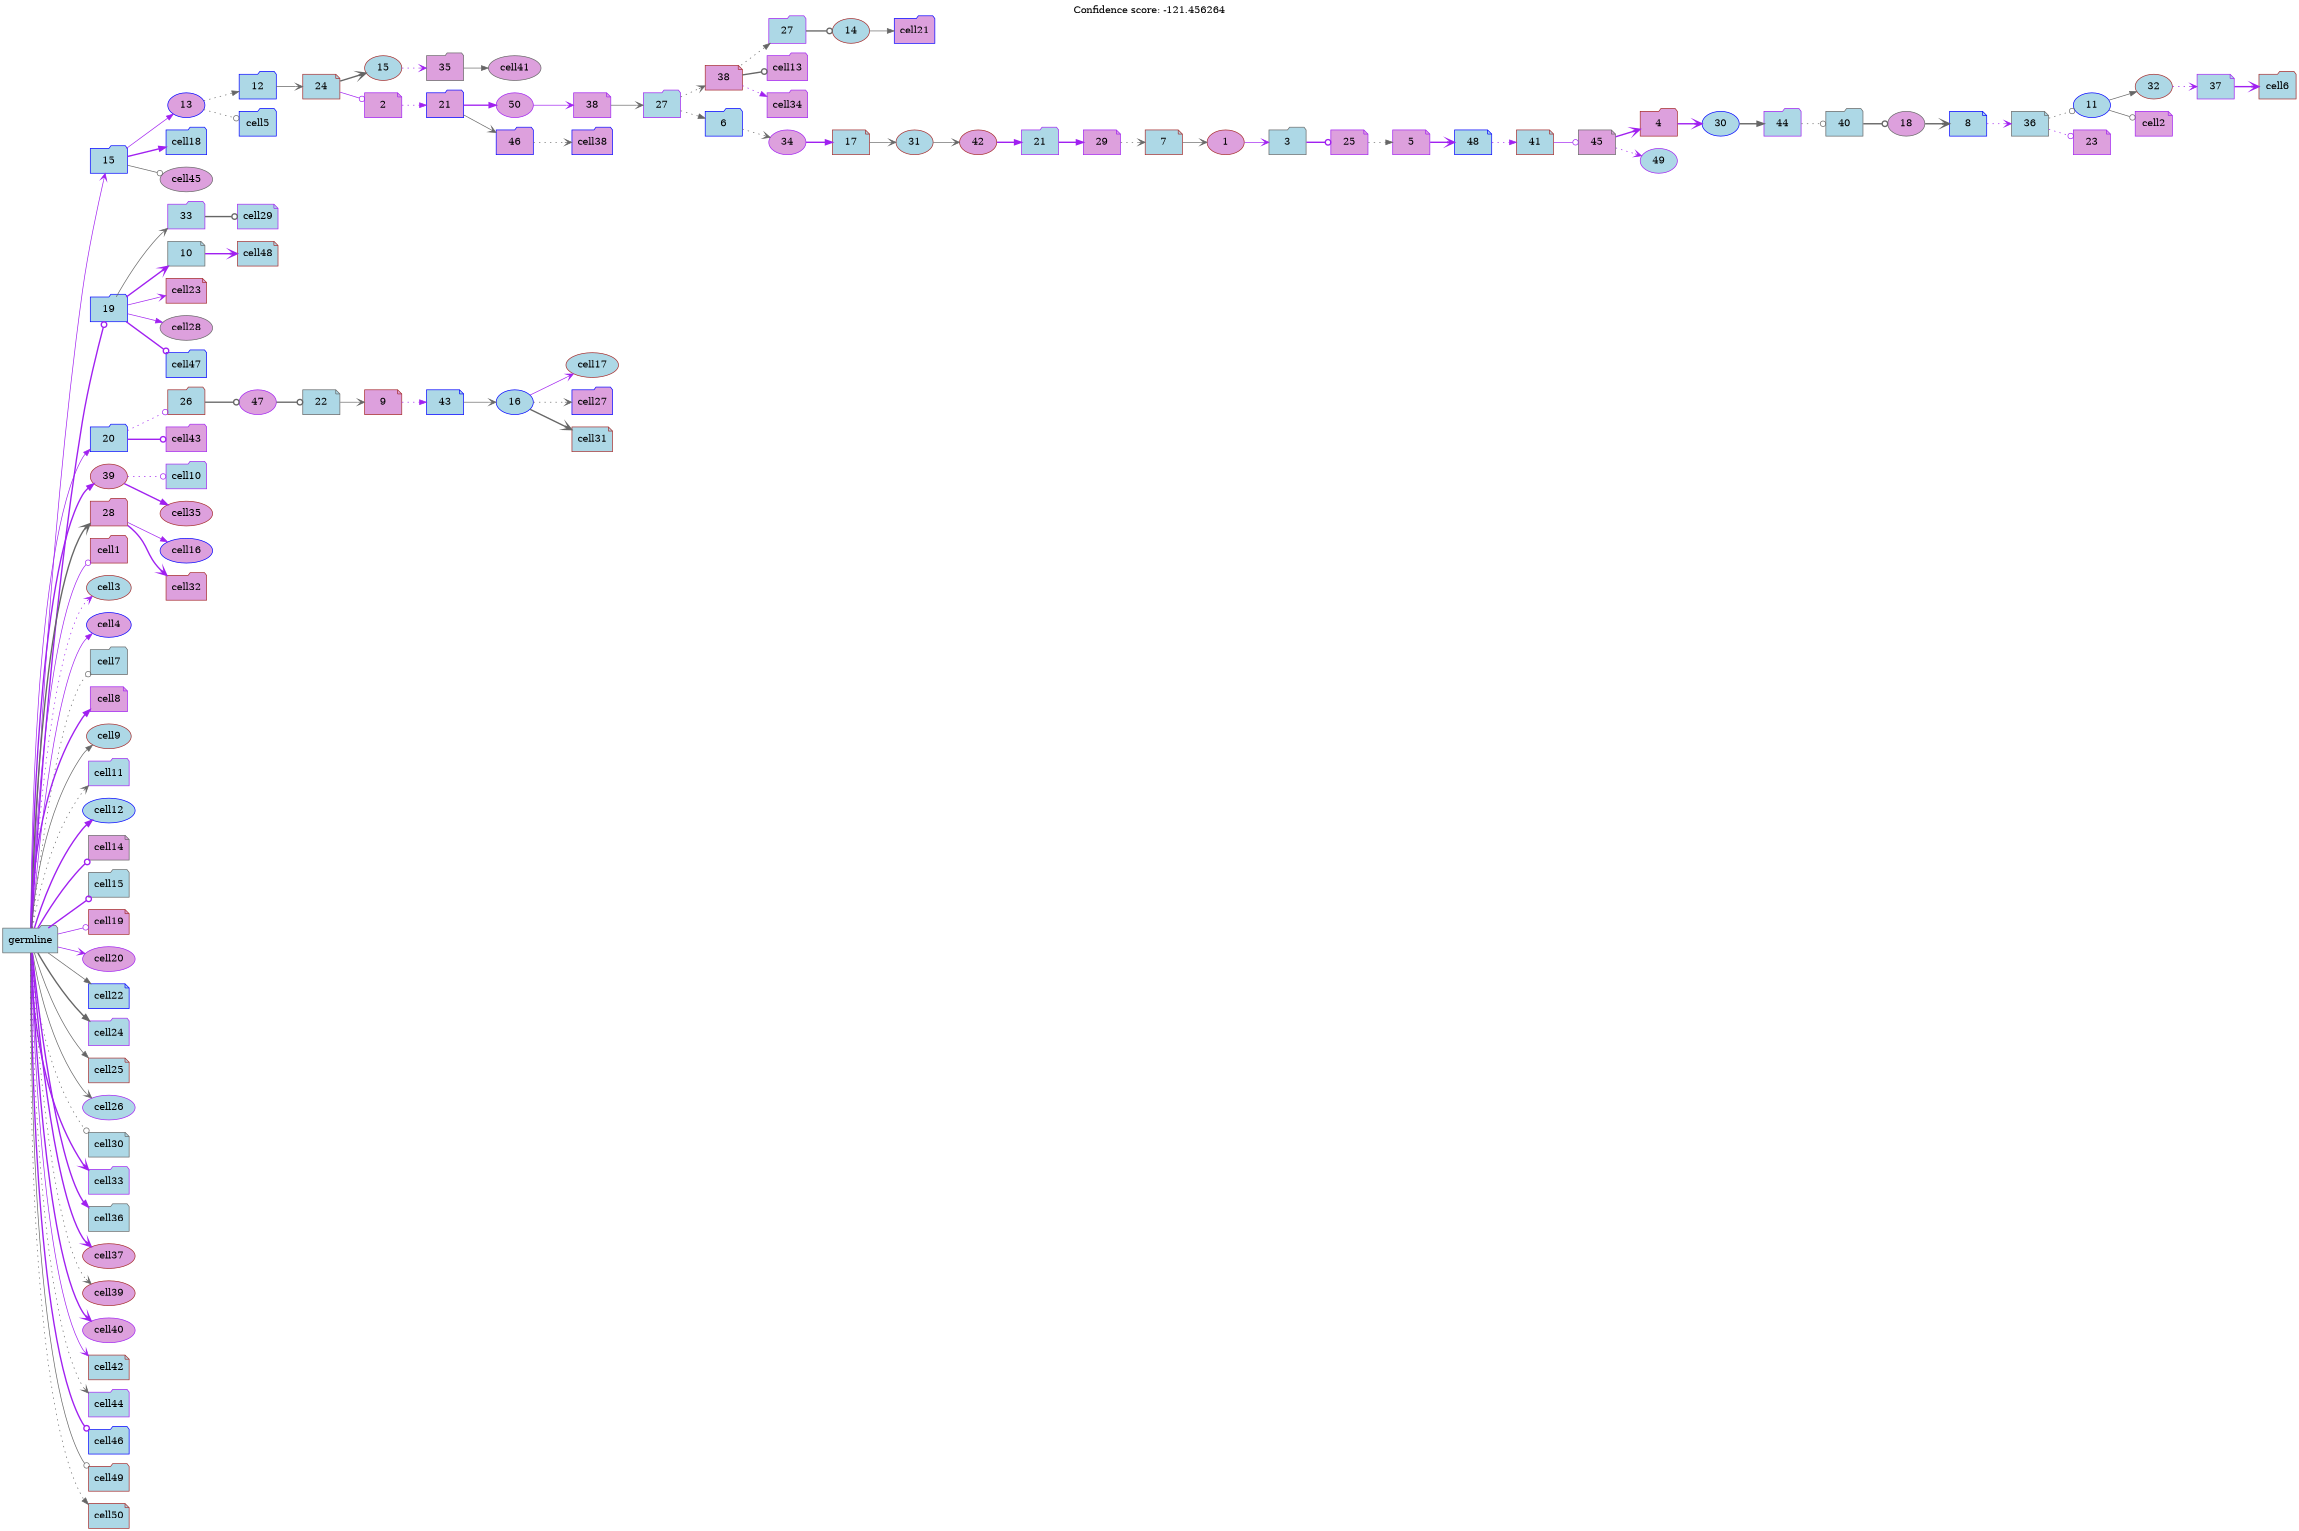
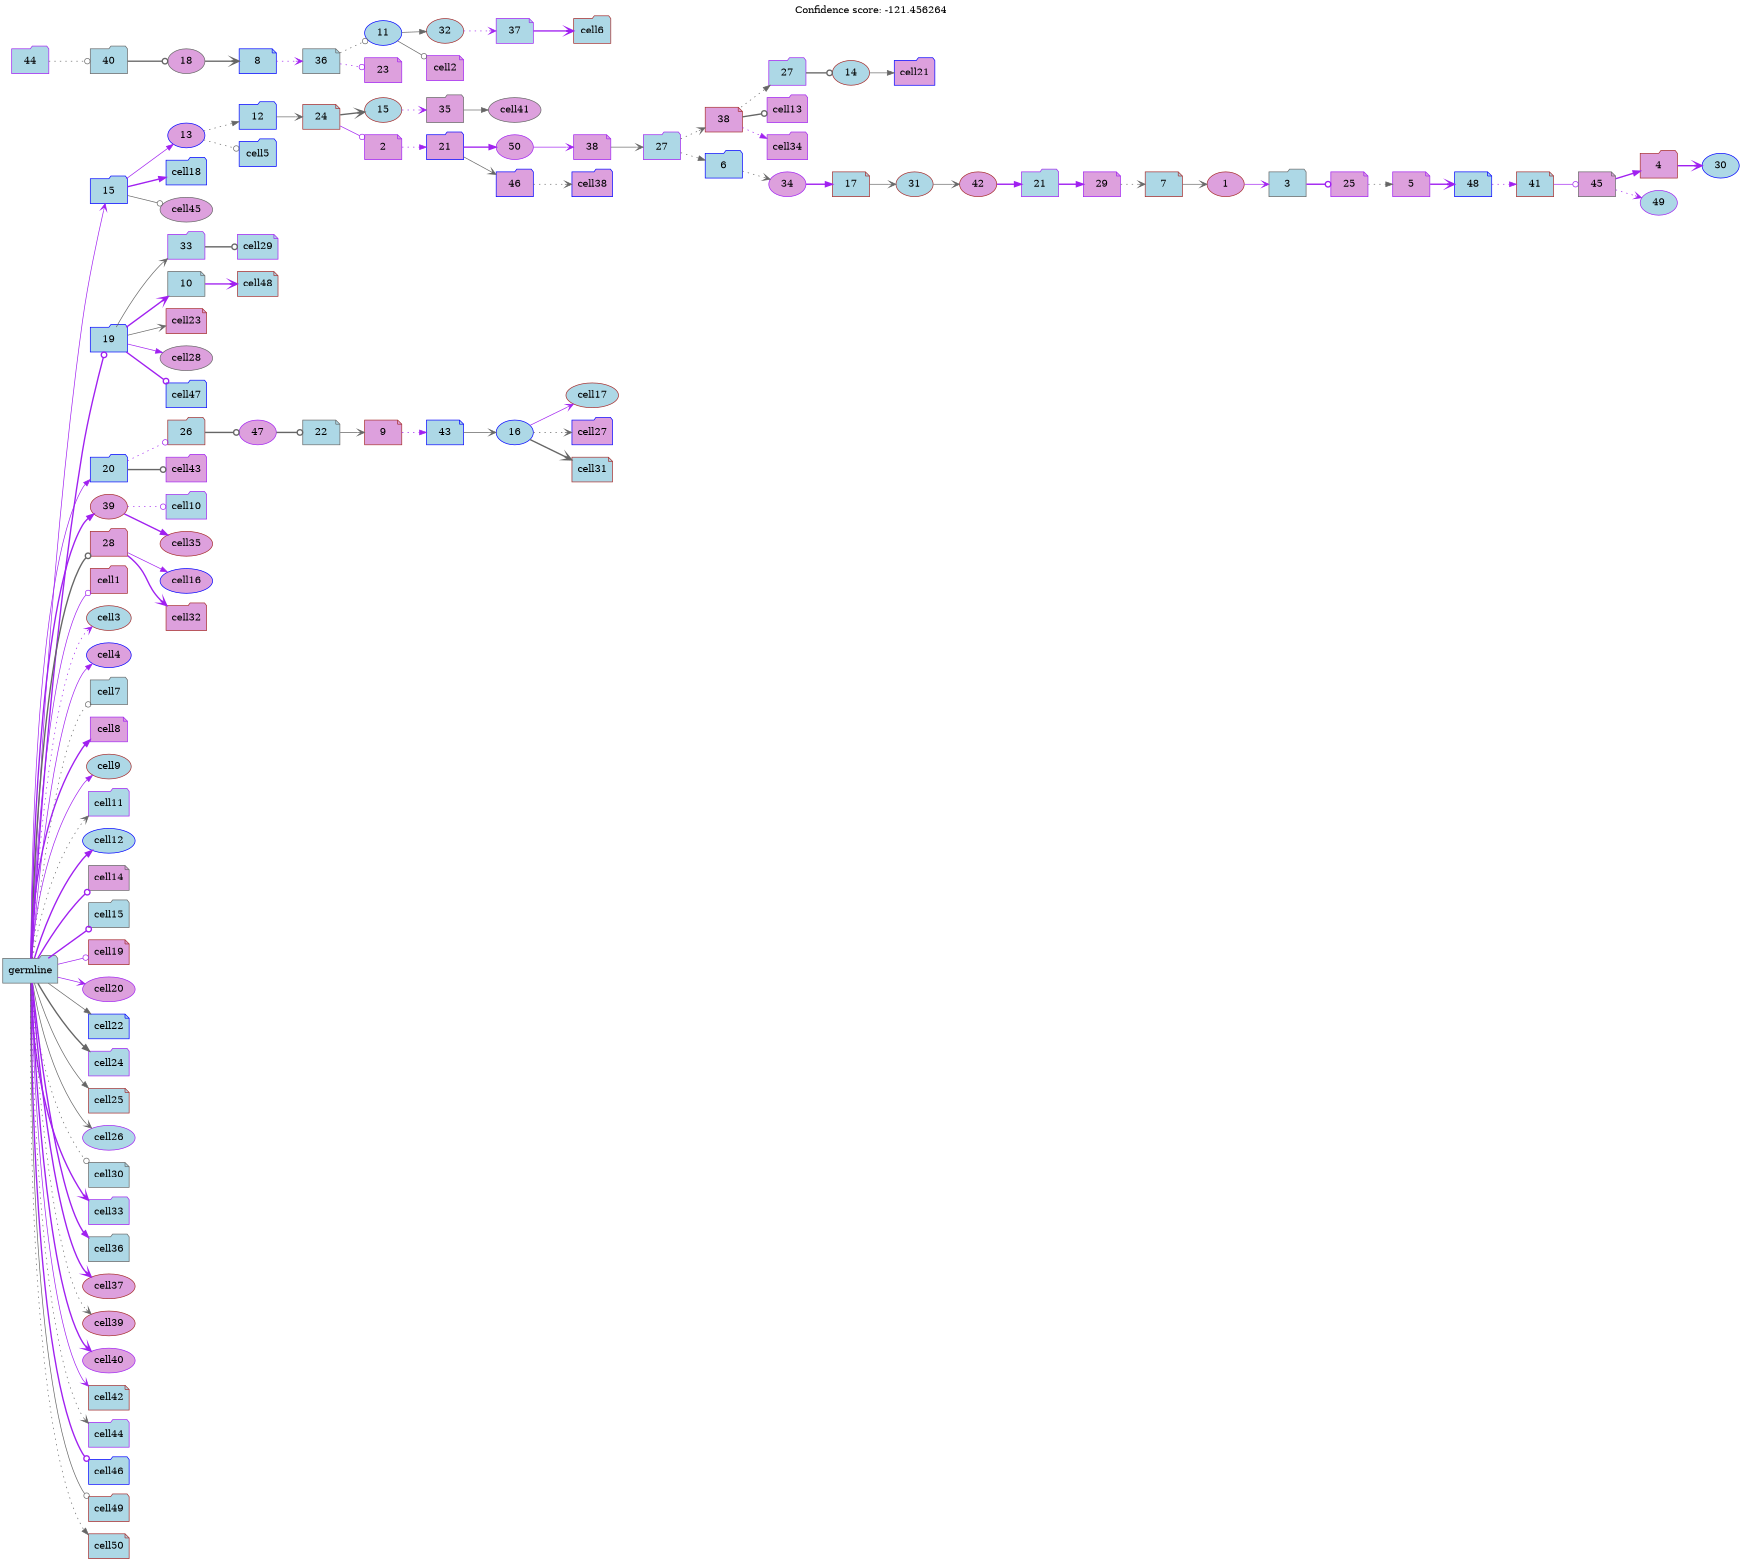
  digraph {
    label="Confidence score: -121.456264"
    labelloc=t
    rankdir=LR
    node [color=brown fillcolor=lightblue shape=folder style=filled]
    edge [arrowhead=vee color=purple style=bold]
    n1 [label=15 shape=ellipse]
    n2 [color=gray40 fillcolor=plum label=35]
    cell41 [color=gray40 fillcolor=plum shape=ellipse]
    n4 [color=purple label=27]
    n5 [label=14 shape=ellipse]
    cell21 [color=blue fillcolor=plum]
    n7 [fillcolor=plum label=38 shape=note]
    cell13 [color=purple fillcolor=plum]
    cell34 [color=purple fillcolor=plum]
    n10 [label=32 shape=ellipse]
    n11 [color=purple label=37 shape=note]
    cell6
    n13 [color=blue label=11 shape=ellipse]
    cell2 [color=purple fillcolor=plum shape=note]
    n15 [color=gray40 label=36 shape=note]
    n16 [color=purple fillcolor=plum label=23 shape=note]
    n17 [color=blue label=8 shape=note]
    n18 [color=gray40 fillcolor=plum label=18 shape=ellipse]
    n19 [color=gray40 label=40]
    n20 [color=purple label=44]
    n21 [color=blue label=30 shape=ellipse]
    n22 [fillcolor=plum label=4]
    n23 [color=gray40 fillcolor=plum label=45 shape=note]
    n24 [color=purple label=49 shape=ellipse]
    n25 [label=41 shape=note]
    n26 [color=blue label=48 shape=note]
    n27 [color=purple fillcolor=plum label=5 shape=note]
    n28 [color=purple fillcolor=plum label=25 shape=note]
    n29 [color=gray40 label=3]
    n30 [fillcolor=plum label=1 shape=ellipse]
    n31 [label=7 shape=note]
    n32 [color=purple fillcolor=plum label=29 shape=note]
    n33 [color=purple label=21]
    n34 [fillcolor=plum label=42 shape=ellipse]
    n35 [label=31 shape=ellipse]
    n36 [label=17 shape=note]
    n37 [color=purple fillcolor=plum label=34 shape=ellipse]
    n38 [color=blue label=6]
    n39 [color=purple label=27]
    n40 [color=purple fillcolor=plum label=38 shape=note]
    n41 [color=purple fillcolor=plum label=50 shape=ellipse]
    n42 [color=blue fillcolor=plum label=21]
    n43 [color=blue fillcolor=plum label=46]
    cell38 [color=blue fillcolor=plum]
    n45 [color=purple fillcolor=plum label=2 shape=note]
    n46 [label=24 shape=note]
    n47 [color=blue label=12]
    n48 [color=blue fillcolor=plum label=13 shape=ellipse]
    cell5 [color=blue]
    n50 [color=blue label=15]
    cell18 [color=blue]
    cell45 [color=gray40 fillcolor=plum shape=ellipse]
    n53 [color=blue label=19]
    n54 [color=purple label=33]
    n55 [color=gray40 label=10 shape=note]
    cell23 [fillcolor=plum shape=note]
    cell28 [color=gray40 fillcolor=plum shape=ellipse]
    cell47 [color=blue]
    cell29 [color=purple shape=note]
    cell48 [shape=note]
    n61 [color=blue label=43 shape=note]
    n62 [color=blue label=16 shape=ellipse]
    cell17 [shape=ellipse]
    cell27 [color=blue fillcolor=plum]
    cell31 [shape=note]
    n66 [fillcolor=plum label=9 shape=note]
    n67 [color=gray40 label=22 shape=note]
    n68 [color=purple fillcolor=plum label=47 shape=ellipse]
    n69 [label=26]
    n70 [color=blue label=20]
    cell43 [color=purple fillcolor=plum]
    n72 [color=gray40 label=germline]
    n73 [fillcolor=plum label=39 shape=ellipse]
    n74 [fillcolor=plum label=28]
    cell1 [fillcolor=plum]
    cell3 [shape=ellipse]
    cell4 [color=blue fillcolor=plum shape=ellipse]
    cell7 [color=gray40]
    cell8 [color=purple fillcolor=plum shape=note]
    cell9 [shape=ellipse]
    cell11 [color=purple]
    cell12 [color=blue shape=ellipse]
    cell14 [color=gray40 fillcolor=plum shape=note]
    cell15 [color=gray40]
    cell19 [fillcolor=plum shape=note]
    cell20 [color=purple fillcolor=plum shape=ellipse]
    cell22 [color=blue shape=note]
    cell24 [color=purple]
    cell25 [shape=note]
    cell26 [color=purple shape=ellipse]
    cell30 [color=gray40 shape=note]
    cell33 [color=purple]
    cell36 [color=gray40]
    cell37 [fillcolor=plum shape=ellipse]
    cell39 [fillcolor=plum shape=ellipse]
    cell40 [color=purple fillcolor=plum shape=ellipse]
    cell42 [shape=note]
    cell44 [color=purple]
    cell46 [color=blue]
    cell49
    cell50 [shape=note]
    cell10 [color=purple]
    cell35 [fillcolor=plum shape=ellipse]
    cell16 [color=blue fillcolor=plum shape=ellipse]
    cell32 [fillcolor=plum]
    n1 -> n2 [style=dotted]
    n2 -> cell41 [arrowhead=normal color=gray40 style=solid]
    n4 -> n5 [arrowhead=odot color=gray40]
    n5 -> cell21 [arrowhead=normal color=gray40 style=solid]
    n7 -> n4 [arrowhead=normal color=gray40 style=dotted]
    n7 -> cell13 [arrowhead=odot color=gray40]
    n7 -> cell34 [arrowhead=normal style=dotted]
    n10 -> n11 [style=dotted]
    n11 -> cell6
    n13 -> n10 [arrowhead=normal color=gray40 style=solid]
    n13 -> cell2 [arrowhead=odot color=gray40 style=solid]
    n15 -> n13 [arrowhead=odot color=gray40 style=dotted]
    n15 -> n16 [arrowhead=odot style=dotted]
    n17 -> n15 [style=dotted]
    n18 -> n17 [color=gray40]
    n19 -> n18 [arrowhead=odot color=gray40]
    n20 -> n19 [arrowhead=odot color=gray40 style=dotted]
-   n21 -> n20 [arrowhead=normal color=gray40]
    n22 -> n21
-   n23 -> n22
+   n23 -> n22 [arrowhead=normal]
    n23 -> n24 [style=dotted]
    n25 -> n23 [arrowhead=odot style=solid]
    n26 -> n25 [arrowhead=normal style=dotted]
    n27 -> n26
    n28 -> n27 [arrowhead=normal color=gray40 style=dotted]
    n29 -> n28 [arrowhead=odot]
    n30 -> n29 [style=solid]
    n31 -> n30 [color=gray40 style=solid]
    n32 -> n31 [color=gray40 style=dotted]
    n33 -> n32 [arrowhead=normal]
    n34 -> n33 [arrowhead=normal]
    n35 -> n34 [color=gray40 style=solid]
    n36 -> n35 [color=gray40 style=solid]
    n37 -> n36 [arrowhead=normal]
    n38 -> n37 [color=gray40 style=dotted]
    n39 -> n7 [color=gray40 style=dotted]
    n39 -> n38 [arrowhead=normal color=gray40 style=dotted]
    n40 -> n39 [color=gray40 style=solid]
    n41 -> n40 [style=solid]
    n42 -> n41 [arrowhead=normal]
    n42 -> n43 [color=gray40 style=solid]
    n43 -> cell38 [color=gray40 style=dotted]
    n45 -> n42 [arrowhead=normal style=dotted]
    n46 -> n1 [color=gray40]
    n46 -> n45 [arrowhead=odot style=solid]
    n47 -> n46 [color=gray40 style=solid]
    n48 -> n47 [arrowhead=normal color=gray40 style=dotted]
    n48 -> cell5 [arrowhead=odot color=gray40 style=dotted]
    n50 -> n48 [arrowhead=normal style=solid]
    n50 -> cell18 [arrowhead=normal]
    n50 -> cell45 [arrowhead=odot color=gray40 style=solid]
    n53 -> n54 [color=gray40 style=solid]
    n53 -> n55
-   n53 -> cell23 [style=solid]
+   n53 -> cell23 [color=gray40 style=solid]
    n53 -> cell28 [arrowhead=normal style=solid]
    n53 -> cell47 [arrowhead=odot]
    n54 -> cell29 [arrowhead=odot color=gray40]
    n55 -> cell48
    n61 -> n62 [color=gray40 style=solid]
    n62 -> cell17 [style=solid]
    n62 -> cell27 [color=gray40 style=dotted]
    n62 -> cell31 [color=gray40]
    n66 -> n61 [arrowhead=normal style=dotted]
    n67 -> n66 [color=gray40 style=solid]
    n68 -> n67 [arrowhead=odot color=gray40]
    n69 -> n68 [arrowhead=odot color=gray40]
    n70 -> n69 [arrowhead=odot style=dotted]
-   n70 -> cell43 [arrowhead=odot]
+   n70 -> cell43 [arrowhead=odot color=gray40]
    n72 -> n50 [style=solid]
    n72 -> n53 [arrowhead=odot]
    n72 -> n70 [arrowhead=normal style=solid]
    n72 -> n73 [arrowhead=normal]
-   n72 -> n74 [color=gray40]
+   n72 -> n74 [arrowhead=odot color=gray40]
    n72 -> cell1 [arrowhead=odot style=solid]
    n72 -> cell3 [style=dotted]
    n72 -> cell4 [arrowhead=normal style=solid]
    n72 -> cell7 [arrowhead=odot color=gray40 style=dotted]
    n72 -> cell8 [arrowhead=normal]
-   n72 -> cell9 [arrowhead=normal color=gray40 style=solid]
+   n72 -> cell9 [arrowhead=normal style=solid]
    n72 -> cell11 [color=gray40 style=dotted]
    n72 -> cell12 [arrowhead=normal]
    n72 -> cell14 [arrowhead=odot]
    n72 -> cell15 [arrowhead=odot]
    n72 -> cell19 [arrowhead=odot style=solid]
    n72 -> cell20 [style=solid]
    n72 -> cell22 [arrowhead=normal color=gray40 style=solid]
    n72 -> cell24 [arrowhead=normal color=gray40]
    n72 -> cell25 [arrowhead=normal color=gray40 style=solid]
    n72 -> cell26 [color=gray40 style=solid]
    n72 -> cell30 [arrowhead=odot color=gray40 style=dotted]
    n72 -> cell33
    n72 -> cell36 [arrowhead=normal]
    n72 -> cell37
    n72 -> cell39 [color=gray40 style=dotted]
    n72 -> cell40
    n72 -> cell42 [style=solid]
    n72 -> cell44 [color=gray40 style=dotted]
    n72 -> cell46 [arrowhead=odot]
    n72 -> cell49 [arrowhead=odot color=gray40 style=solid]
    n72 -> cell50 [arrowhead=normal color=gray40 style=dotted]
    n73 -> cell10 [arrowhead=odot style=dotted]
    n73 -> cell35 [arrowhead=normal]
    n74 -> cell16 [arrowhead=normal style=solid]
    n74 -> cell32
  }
